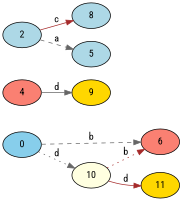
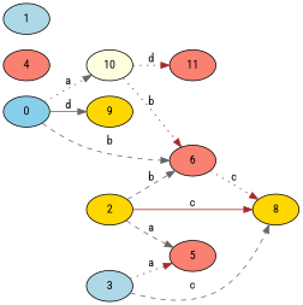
  strict digraph {
    fontname="Roboto Condensed"
    rankdir=LR
    node [fillcolor=salmon fontname="Roboto Condensed" style=filled]
    edge [color=gray40 fontname="Roboto Condensed" style=dashed]
    0 [fillcolor=skyblue]
    6
    9 [fillcolor=gold]
    10 [fillcolor=lightyellow]
-   8 [fillcolor=lightblue]
-   11 [fillcolor=gold]
+   8 [fillcolor=gold]
+   11
    4
-   2 [fillcolor=lightblue]
-   5 [fillcolor=lightblue]
+   1 [fillcolor=lightblue]
+   2 [fillcolor=gold]
+   5
+   3 [fillcolor=lightblue]
    0 -> 6 [label=b]
-   4 -> 9 [label=d style=solid]
-   0 -> 10 [label=d style=dotted]
+   0 -> 9 [label=d style=solid]
+   0 -> 10 [label=a style=dotted]
+   6 -> 8 [color=brown label=c style=dotted]
    10 -> 6 [color=brown label=b style=dotted]
-   10 -> 11 [color=brown label=d style=solid]
+   10 -> 11 [color=brown label=d style=dotted]
+   2 -> 6 [label=b]
    2 -> 8 [color=brown label=c style=solid]
    2 -> 5 [label=a]
+   3 -> 8 [label=c]
+   3 -> 5 [color=brown label=a style=dotted]
  }
